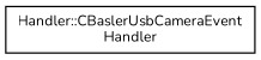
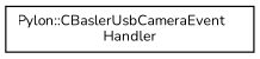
  digraph {
    rankdir=LR
    fontname=Nunito
-   n1 [color=black fillcolor=white fontname=Nunito fontsize=10 height=0.2 label="Handler::CBaslerUsbCameraEvent\lHandler" shape=record style=filled width=0.4]
+   n1 [color=black fillcolor=white fontname=Nunito fontsize=10 height=0.2 label="Pylon::CBaslerUsbCameraEvent\lHandler" shape=record style=filled width=0.4]
  }
